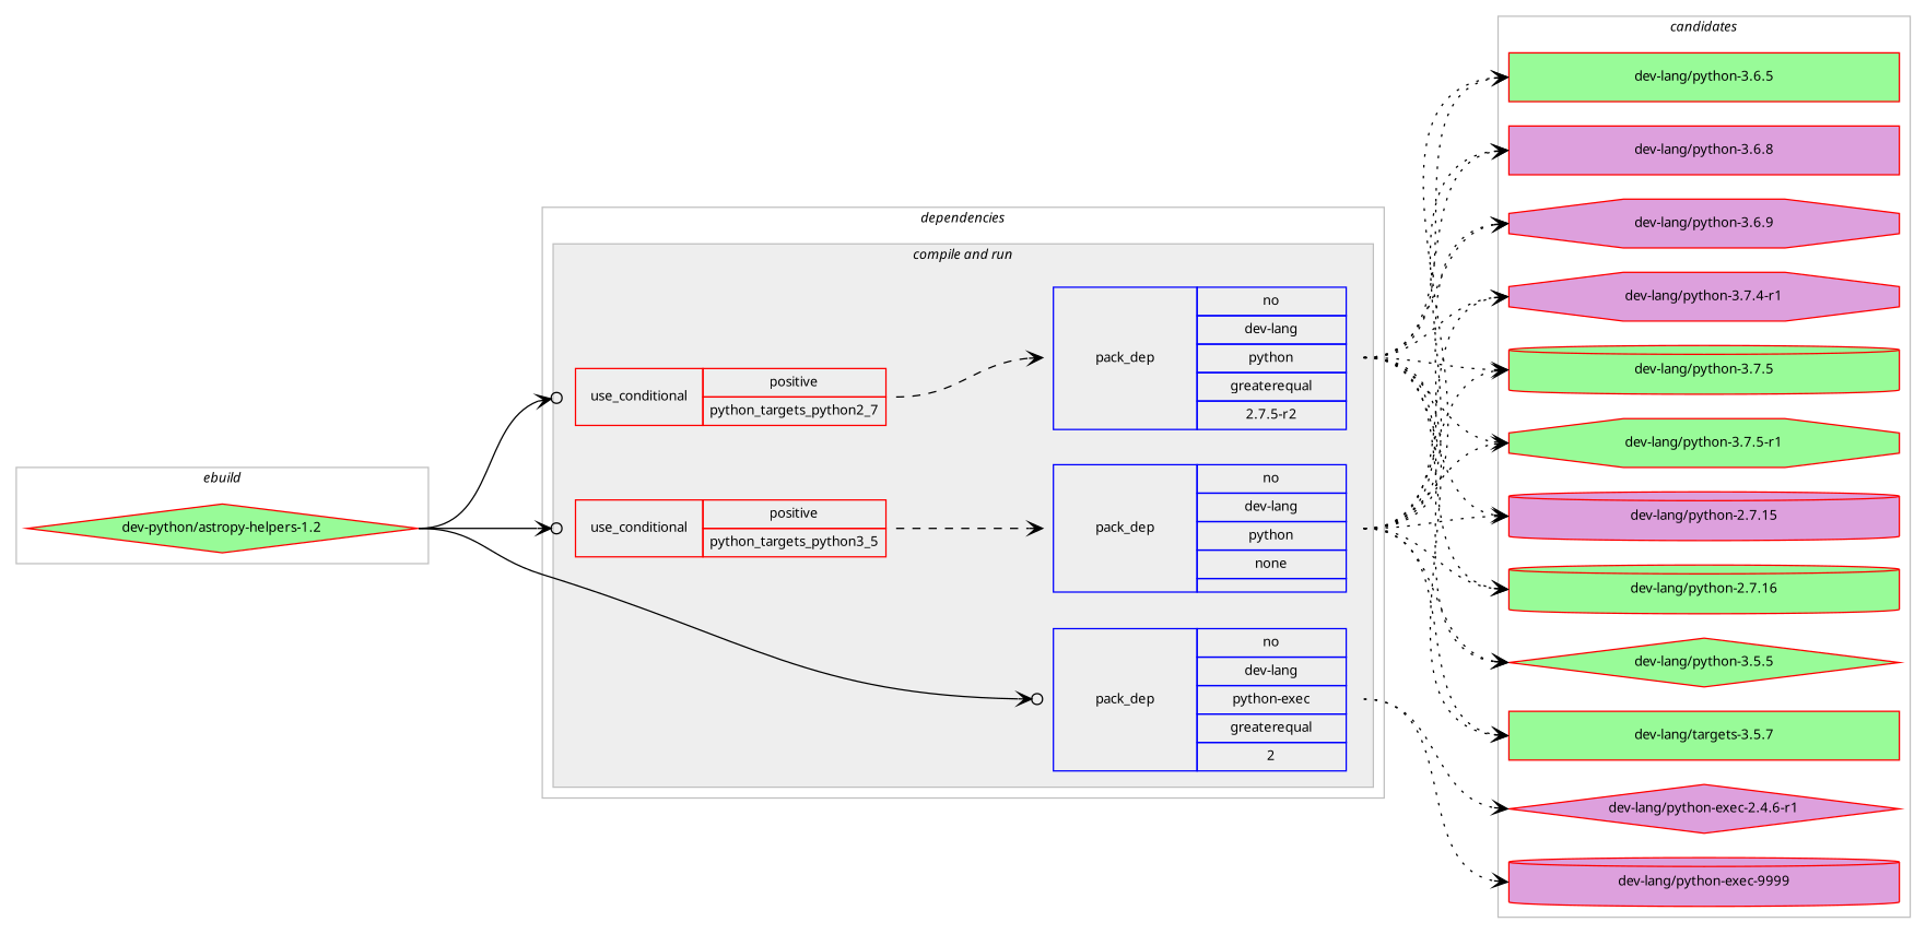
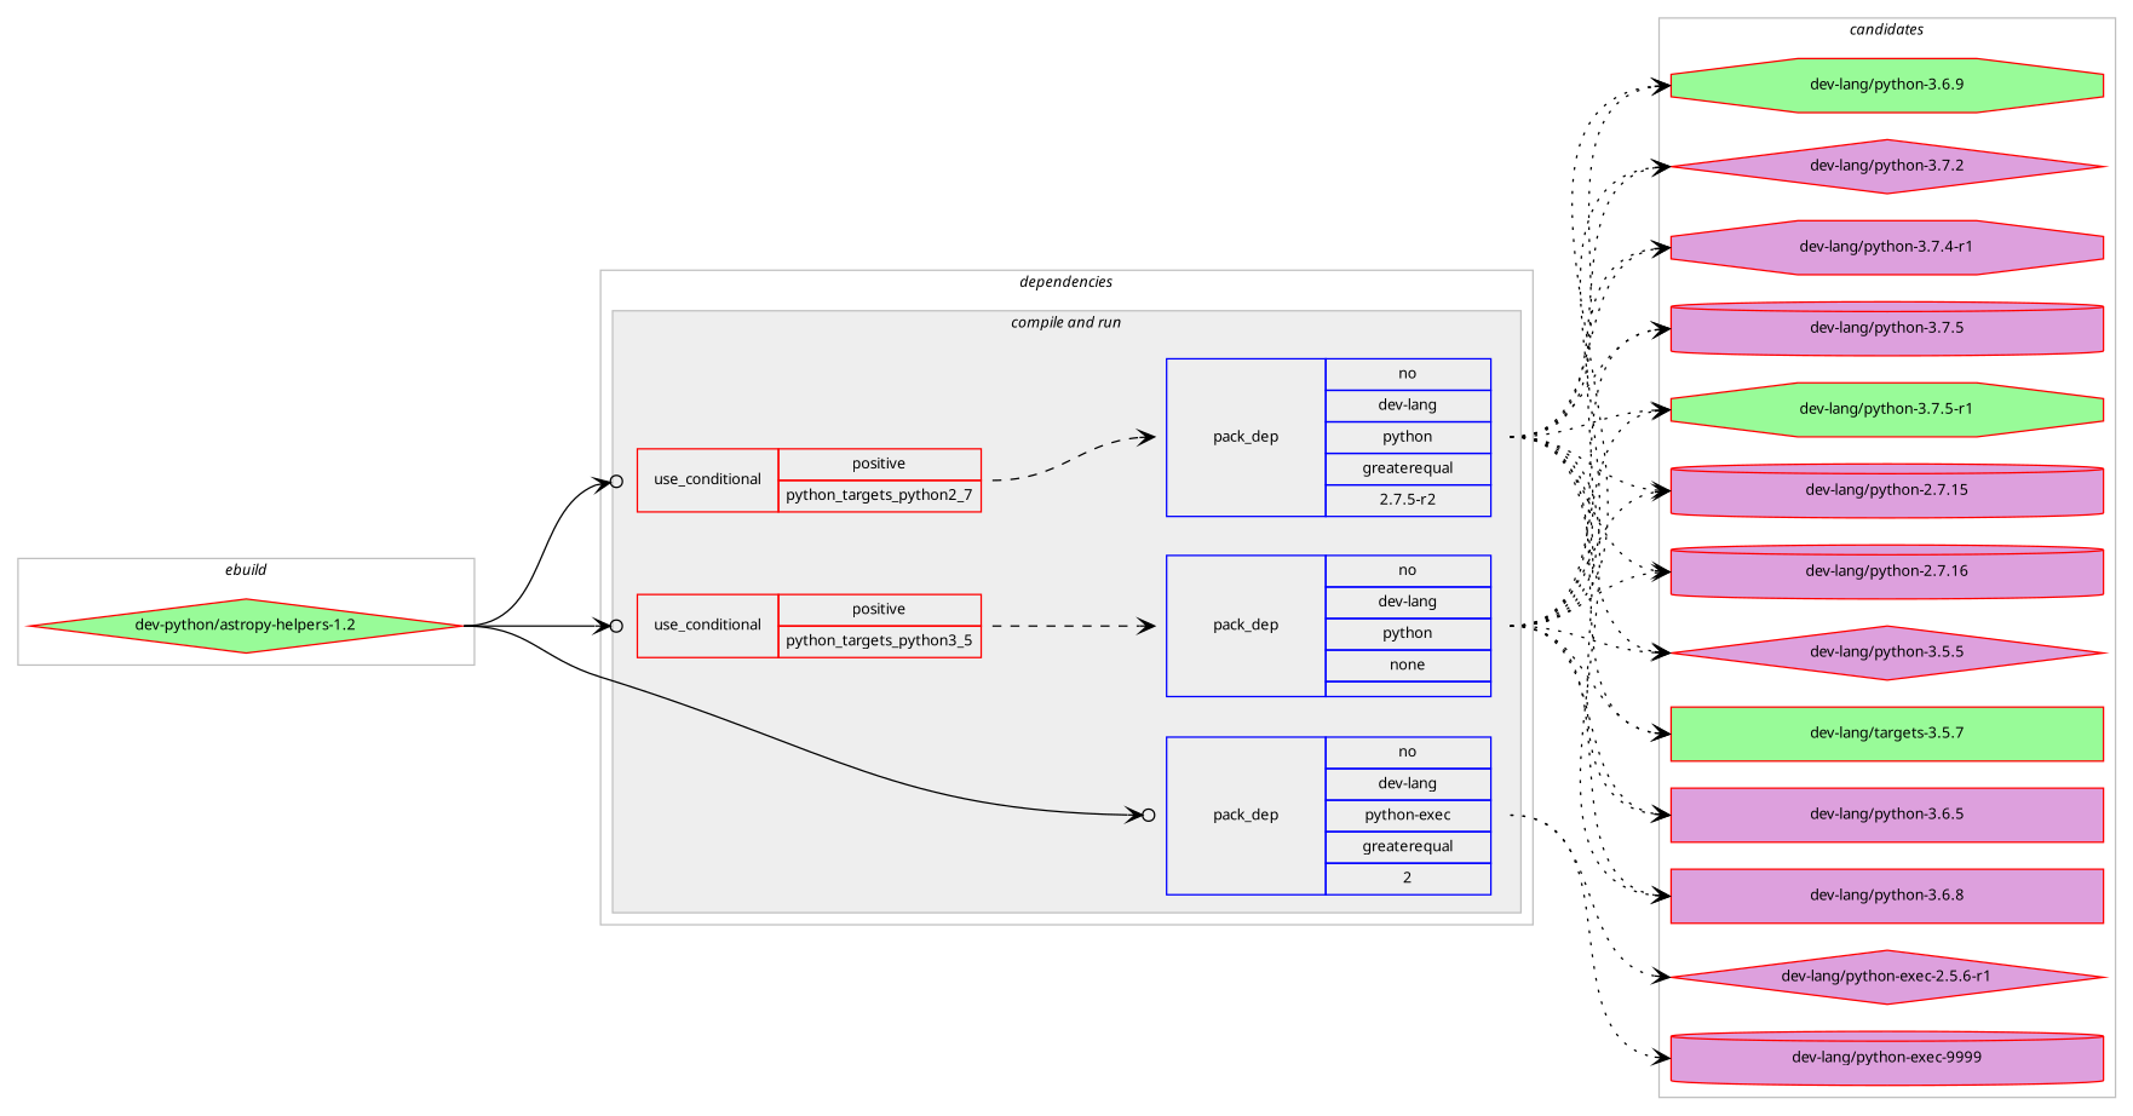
  digraph {
    compound=true
    concentrate=true
    fontname="Noto Sans"
    fontsize=10
    newrank=true
    rankdir=LR
    ranksep=1.5
    node [color=red fillcolor=plum fontname="Noto Sans" fontsize=10 shape=none style=filled]
    edge [arrowhead=vee fontname="Noto Sans" headport=w style=dotted tailport=e weight=100]
    n1 [fillcolor=palegreen label="dev-python/astropy-helpers-1.2" shape=diamond width=4]
    n2 [color=blue label=<<TABLE BORDER="0" CELLBORDER="1" CELLSPACING="0" CELLPADDING="4" WIDTH="220"><TR><TD ROWSPAN="6" CELLPADDING="30">pack_dep</TD></TR><TR><TD WIDTH="110">no</TD></TR><TR><TD>dev-lang</TD></TR><TR><TD>python</TD></TR><TR><TD>greaterequal</TD></TR><TR><TD>2.7.5-r2</TD></TR></TABLE>> fillcolor="" style=""]
    n3 [label=<<TABLE BORDER="0" CELLBORDER="1" CELLSPACING="0" CELLPADDING="4"><TR><TD ROWSPAN="3" CELLPADDING="10">use_conditional</TD></TR><TR><TD>positive</TD></TR><TR><TD>python_targets_python2_7</TD></TR></TABLE>> fillcolor="" style=""]
    n4 [color=blue label=<<TABLE BORDER="0" CELLBORDER="1" CELLSPACING="0" CELLPADDING="4" WIDTH="220"><TR><TD ROWSPAN="6" CELLPADDING="30">pack_dep</TD></TR><TR><TD WIDTH="110">no</TD></TR><TR><TD>dev-lang</TD></TR><TR><TD>python</TD></TR><TR><TD>none</TD></TR><TR><TD></TD></TR></TABLE>> fillcolor="" style=""]
    n5 [label=<<TABLE BORDER="0" CELLBORDER="1" CELLSPACING="0" CELLPADDING="4"><TR><TD ROWSPAN="3" CELLPADDING="10">use_conditional</TD></TR><TR><TD>positive</TD></TR><TR><TD>python_targets_python3_5</TD></TR></TABLE>> fillcolor="" style=""]
    n6 [color=blue label=<<TABLE BORDER="0" CELLBORDER="1" CELLSPACING="0" CELLPADDING="4" WIDTH="220"><TR><TD ROWSPAN="6" CELLPADDING="30">pack_dep</TD></TR><TR><TD WIDTH="110">no</TD></TR><TR><TD>dev-lang</TD></TR><TR><TD>python-exec</TD></TR><TR><TD>greaterequal</TD></TR><TR><TD>2</TD></TR></TABLE>> fillcolor="" style=""]
    n7 [label="dev-lang/python-2.7.15" shape=cylinder width=4]
-   n8 [fillcolor=palegreen label="dev-lang/python-2.7.16" shape=cylinder width=4]
-   n9 [fillcolor=palegreen label="dev-lang/python-3.5.5" shape=diamond width=4]
+   n8 [label="dev-lang/python-2.7.16" shape=cylinder width=4]
+   n9 [label="dev-lang/python-3.5.5" shape=diamond width=4]
    n10 [fillcolor=palegreen label="dev-lang/targets-3.5.7" shape=box width=4]
-   n11 [fillcolor=palegreen label="dev-lang/python-3.6.5" shape=box width=4]
+   n11 [label="dev-lang/python-3.6.5" shape=box width=4]
    n12 [label="dev-lang/python-3.6.8" shape=box width=4]
-   n13 [label="dev-lang/python-3.6.9" shape=octagon width=4]
+   n13 [fillcolor=palegreen label="dev-lang/python-3.6.9" shape=octagon width=4]
+   n14 [label="dev-lang/python-3.7.2" shape=diamond width=4]
    n15 [label="dev-lang/python-3.7.4-r1" shape=octagon width=4]
-   n16 [fillcolor=palegreen label="dev-lang/python-3.7.5" shape=cylinder width=4]
+   n16 [label="dev-lang/python-3.7.5" shape=cylinder width=4]
    n17 [fillcolor=palegreen label="dev-lang/python-3.7.5-r1" shape=octagon width=4]
-   n18 [label="dev-lang/python-exec-2.4.6-r1" shape=diamond width=4]
+   n18 [label="dev-lang/python-exec-2.5.6-r1" shape=diamond width=4]
    n19 [label="dev-lang/python-exec-9999" shape=cylinder width=4]
    subgraph cluster_1 {
      color=gray
      label=<<i>dependencies</i>>
      subgraph cluster_2 {
        color=gray
        fillcolor="#eeeeee"
        label=<<i>compile</i>>
        style=filled
      }
      subgraph cluster_3 {
        color=gray
        fillcolor="#eeeeee"
        label=<<i>compile and run</i>>
        style=filled
        subgraph sub_4 {
          color=gray
          fillcolor="#eeeeee"
          label=<<i>compile and run</i>>
          style=filled
          n3
          subgraph sub_5 {
            color=gray
            fillcolor="#eeeeee"
            label=<<i>compile and run</i>>
            style=filled
            n2
          }
        }
        subgraph sub_6 {
          color=gray
          fillcolor="#eeeeee"
          label=<<i>compile and run</i>>
          style=filled
          n5
          subgraph sub_7 {
            color=gray
            fillcolor="#eeeeee"
            label=<<i>compile and run</i>>
            style=filled
            n4
          }
        }
        subgraph sub_8 {
          color=gray
          fillcolor="#eeeeee"
          label=<<i>compile and run</i>>
          style=filled
          n6
        }
      }
      subgraph cluster_9 {
        color=gray
        fillcolor="#eeeeee"
        label=<<i>run</i>>
        style=filled
      }
    }
    subgraph cluster_10 {
      color=gray
      label=<<i>ebuild</i>>
      rank=same
      n1
    }
    subgraph cluster_11 {
      color=gray
      label=<<i>candidates</i>>
      rank=same
      subgraph sub_12 {
        color=black
        label=<<i>candidates</i>>
        nodesep=1
        rank=same
        n7
        n8
        n9
        n10
        n11
        n12
        n13
+       n14
        n15
        n16
        n17
      }
      subgraph sub_13 {
        color=black
        label=<<i>candidates</i>>
        nodesep=1
        rank=same
        n7
        n8
        n9
        n10
        n11
        n12
        n13
+       n14
        n15
        n16
        n17
      }
      subgraph sub_14 {
        color=black
        label=<<i>candidates</i>>
        nodesep=1
        rank=same
        n18
        n19
      }
    }
    n1 -> n3 [arrowhead=odotvee style=solid weight=20]
    n1 -> n5 [arrowhead=odotvee style=solid weight=20]
    n1 -> n6 [arrowhead=odotvee style=solid weight=20]
    n2 -> n7
    n2 -> n8
    n2 -> n9
    n2 -> n10
    n2 -> n11
    n2 -> n12
    n2 -> n13
+   n2 -> n14
    n2 -> n15
    n2 -> n16
    n2 -> n17
    n3 -> n2 [style=dashed weight=20]
    n4 -> n7
    n4 -> n8
    n4 -> n9
    n4 -> n10
    n4 -> n11
    n4 -> n12
    n4 -> n13
+   n4 -> n14
    n4 -> n15
    n4 -> n16
    n4 -> n17
    n5 -> n4 [style=dashed weight=20]
    n6 -> n18
    n6 -> n19
  }
